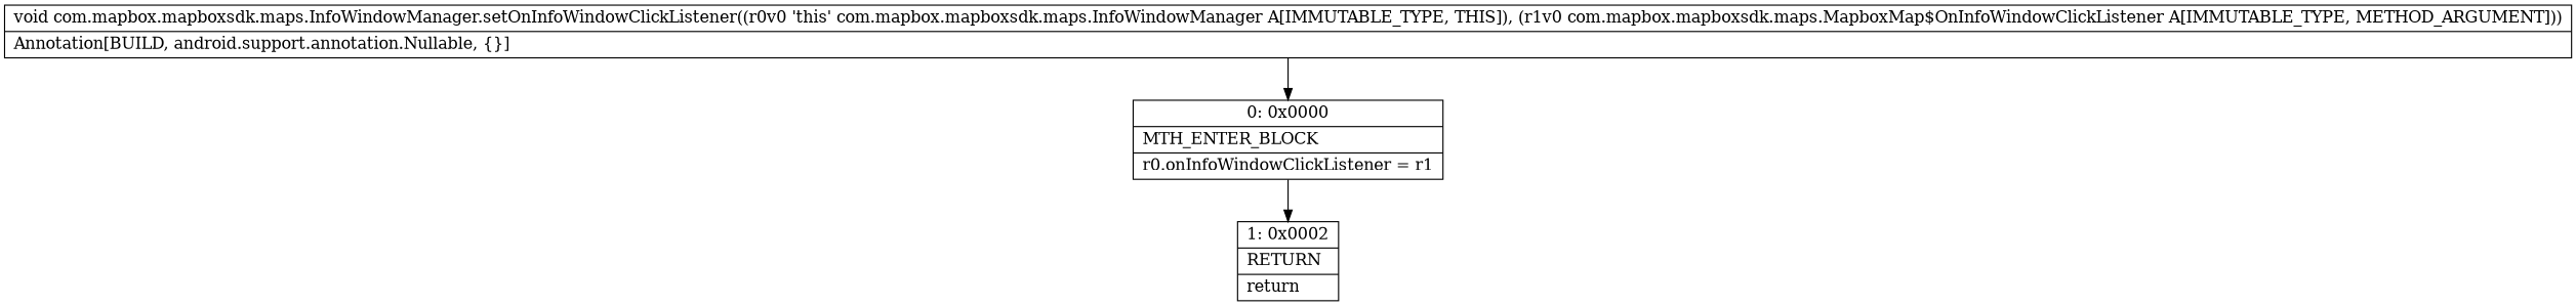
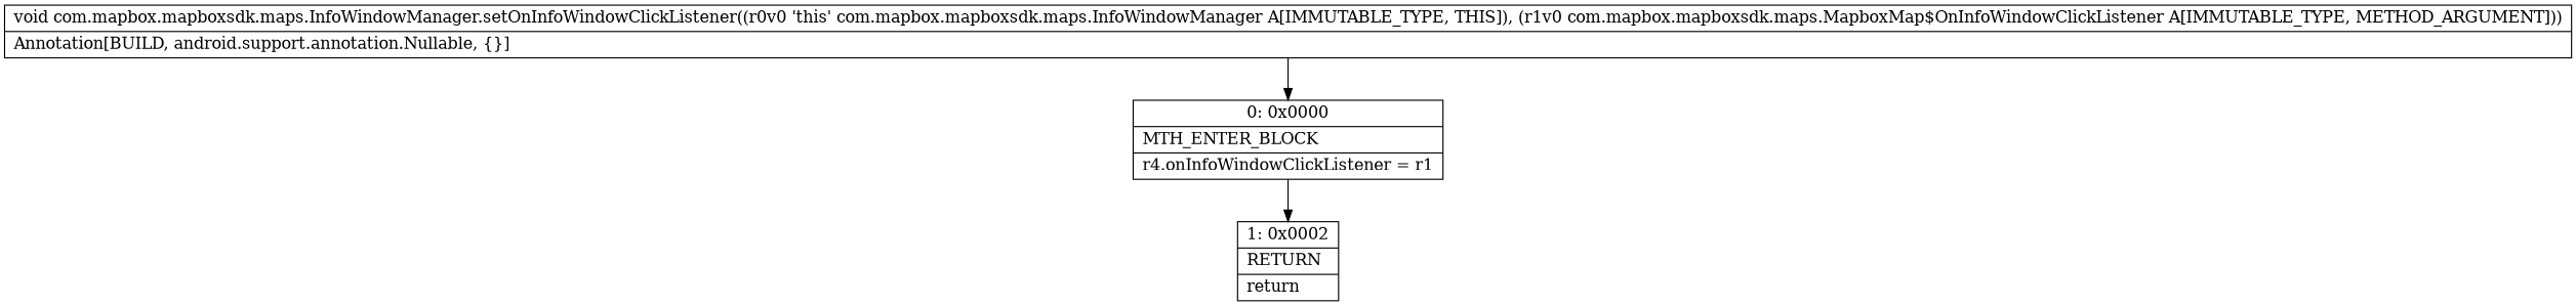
  digraph {
    node [shape=record]
-   n1 [label="{0\:\ 0x0000|MTH_ENTER_BLOCK\l|r0.onInfoWindowClickListener = r1\l}"]
+   n1 [label="{0\:\ 0x0000|MTH_ENTER_BLOCK\l|r4.onInfoWindowClickListener = r1\l}"]
    n2 [label="{1\:\ 0x0002|RETURN\l|return\l}"]
    n3 [label="{void com.mapbox.mapboxsdk.maps.InfoWindowManager.setOnInfoWindowClickListener((r0v0 'this' com.mapbox.mapboxsdk.maps.InfoWindowManager A[IMMUTABLE_TYPE, THIS]), (r1v0 com.mapbox.mapboxsdk.maps.MapboxMap$OnInfoWindowClickListener A[IMMUTABLE_TYPE, METHOD_ARGUMENT]))  | Annotation[BUILD, android.support.annotation.Nullable, \{\}]\l}"]
    n1 -> n2
    n3 -> n1
  }
